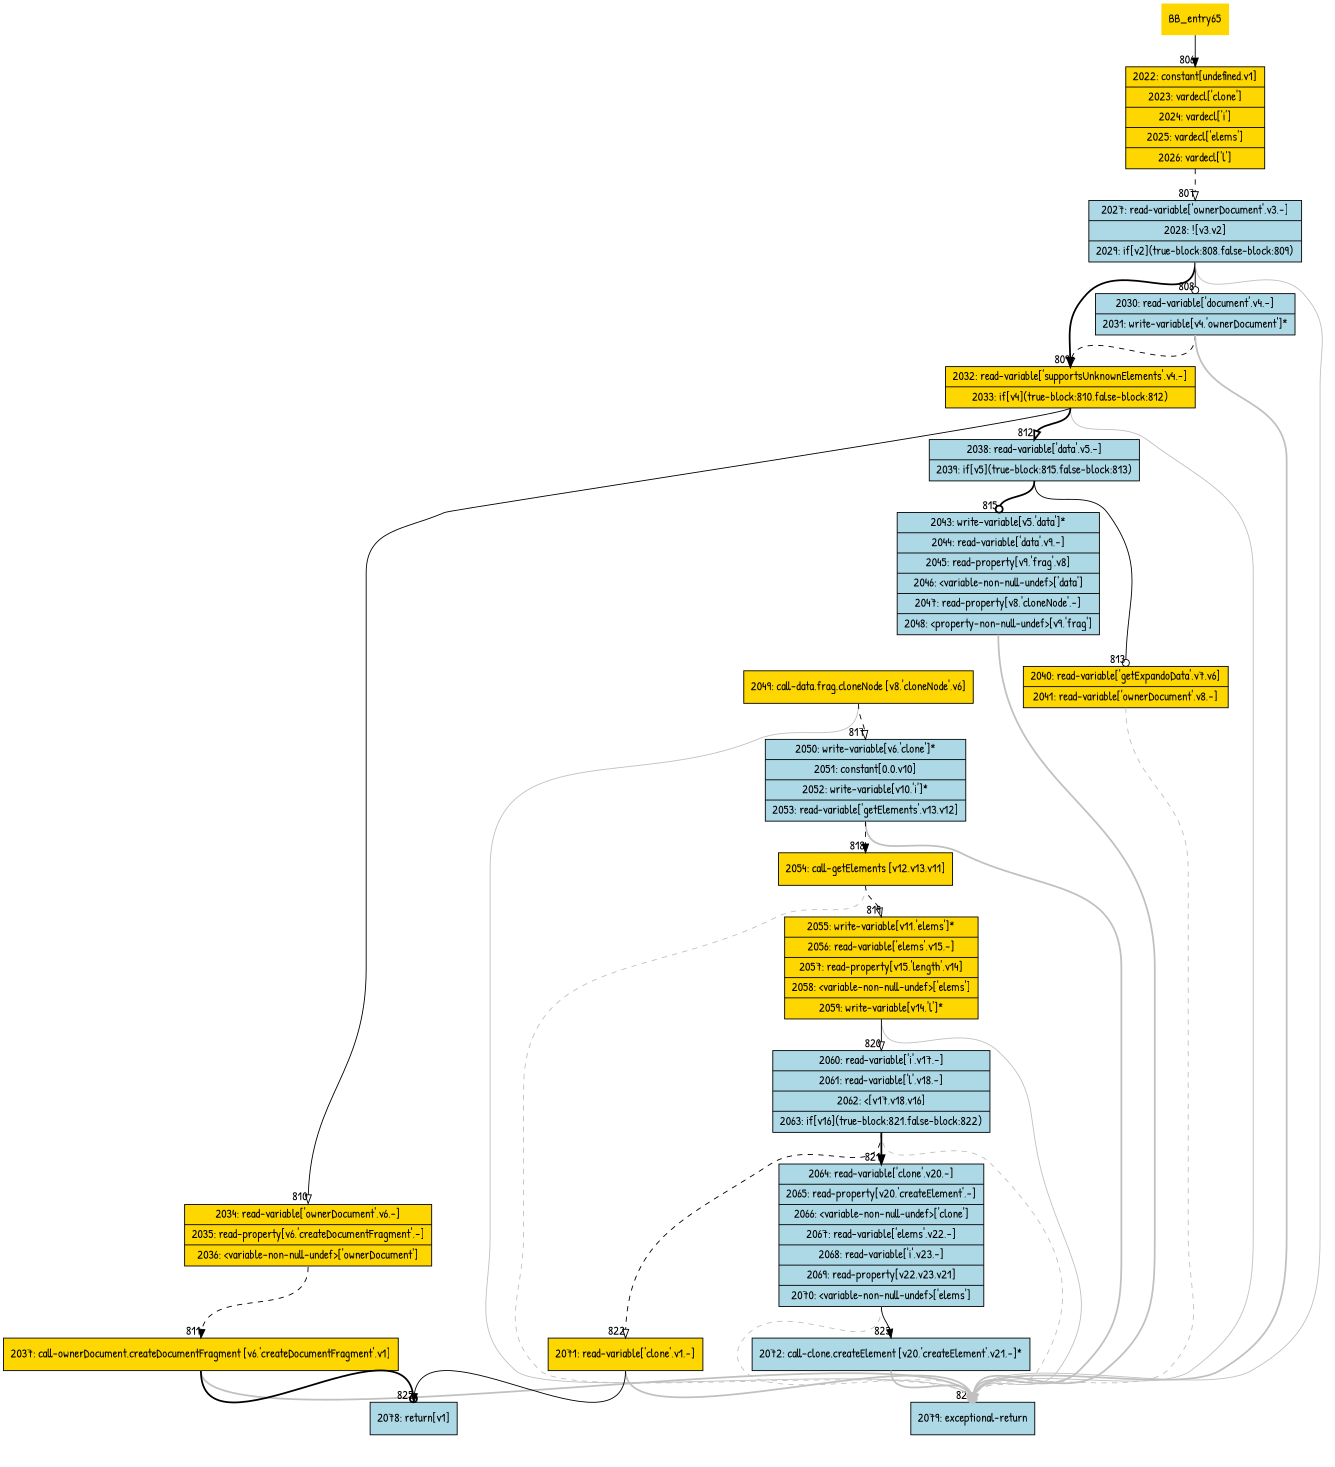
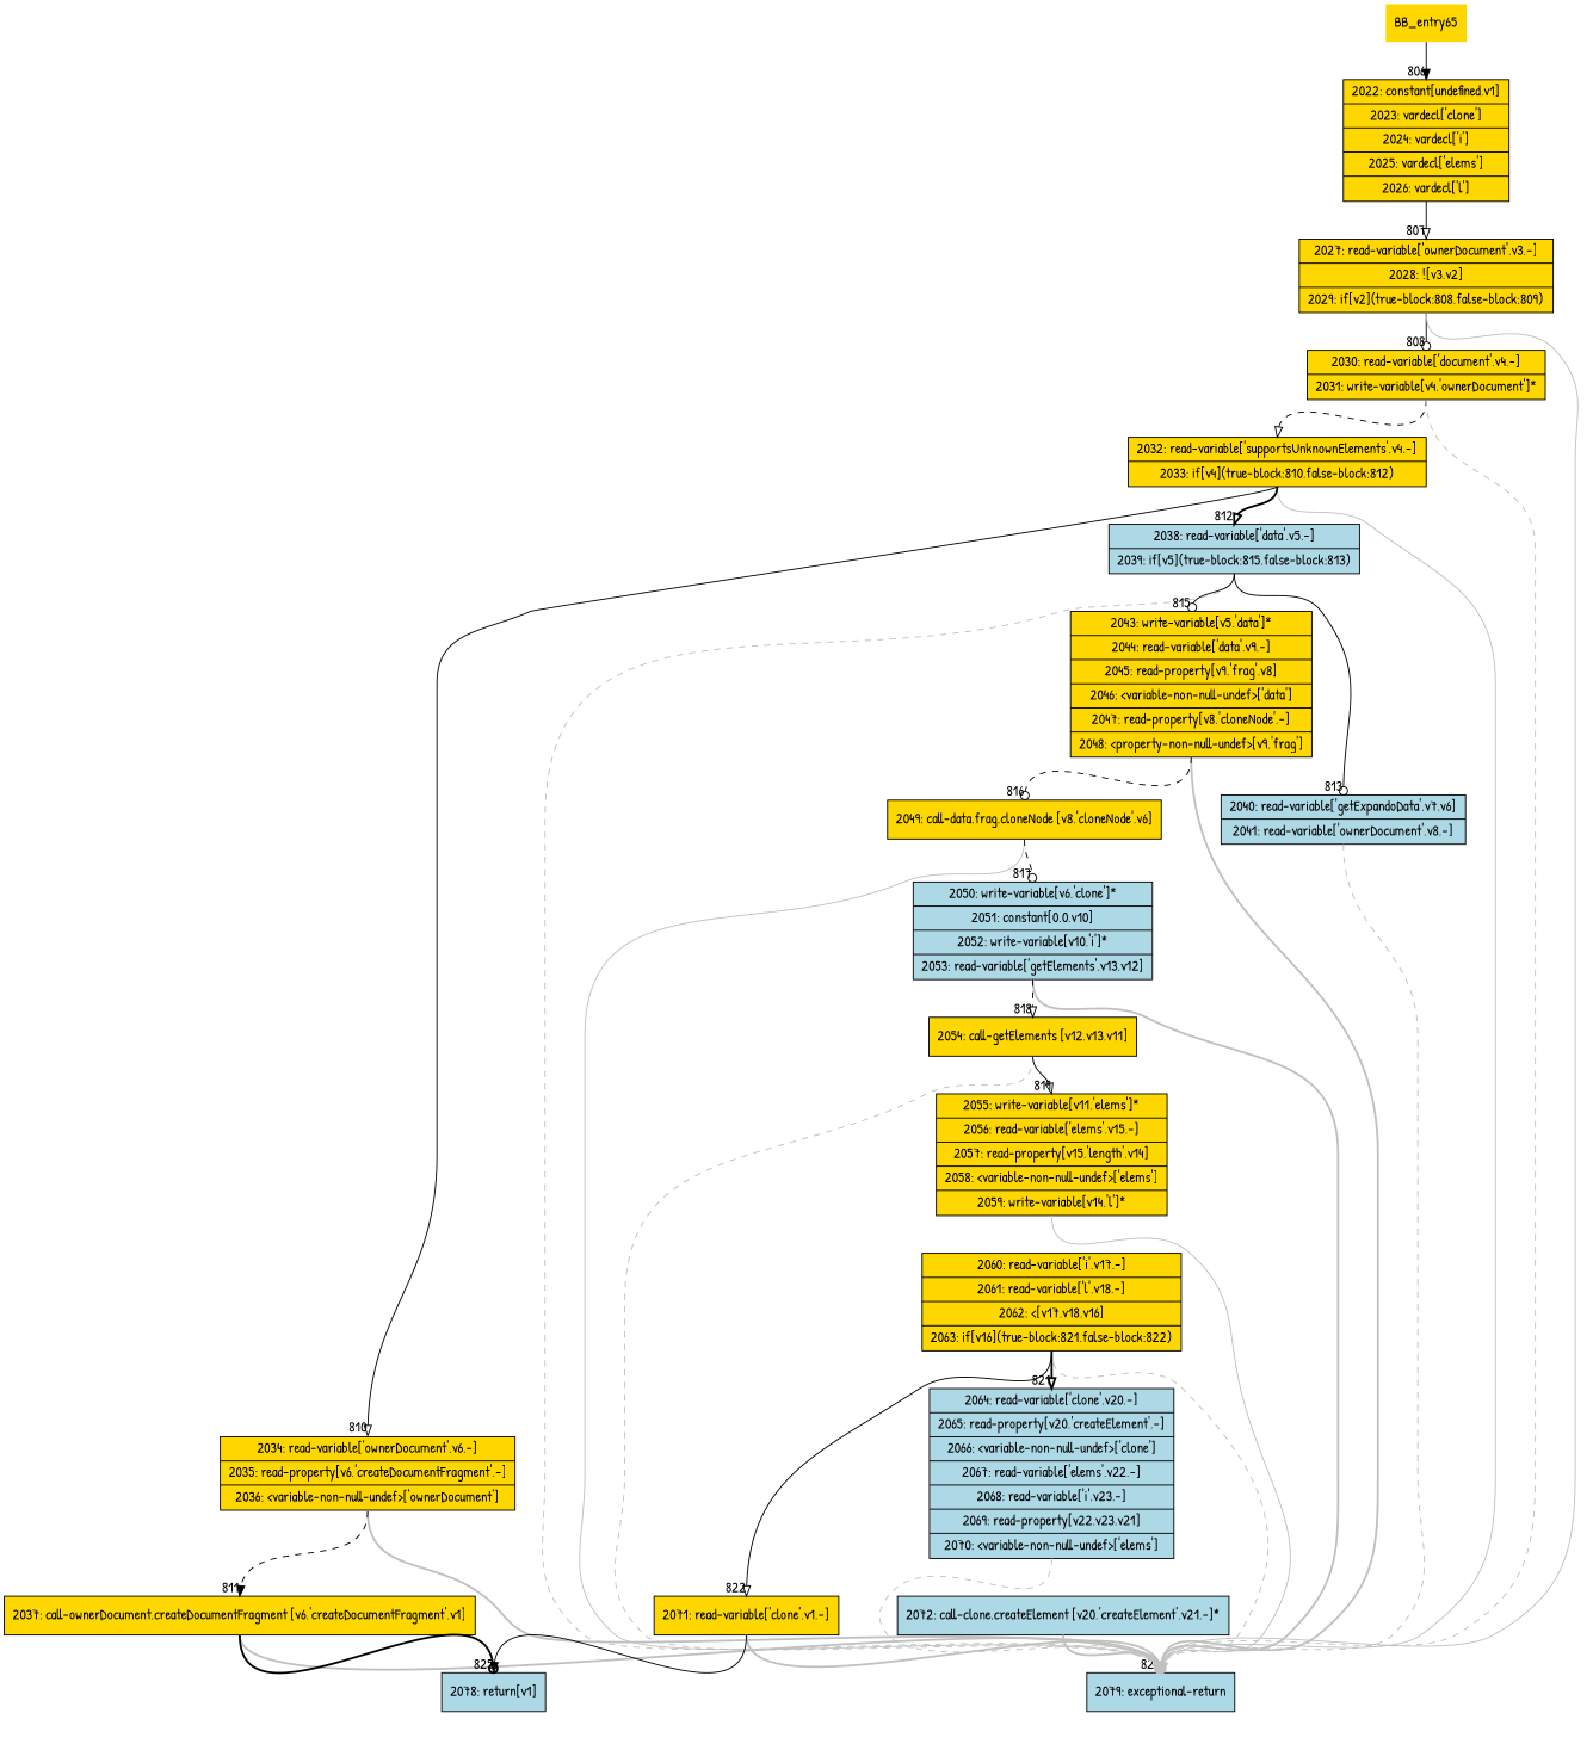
  digraph {
    fontname="Patrick Hand"
    rankdir=TD
    node [fillcolor=gold fontname="Patrick Hand" shape=record style=filled]
    edge [arrowhead=normal fontname="Patrick Hand" headport=n style=solid tailport=s]
    n1 [label=BB_entry65 shape=none]
    n2 [label="{2022: constant[undefined,v1]|2023: vardecl['clone']|2024: vardecl['i']|2025: vardecl['elems']|2026: vardecl['l']}"]
-   n3 [fillcolor=lightblue label="{2027: read-variable['ownerDocument',v3,-]|2028: ![v3,v2]|2029: if[v2](true-block:808,false-block:809)}"]
-   n4 [fillcolor=lightblue label="{2030: read-variable['document',v4,-]|2031: write-variable[v4,'ownerDocument']*}"]
+   n3 [label="{2027: read-variable['ownerDocument',v3,-]|2028: ![v3,v2]|2029: if[v2](true-block:808,false-block:809)}"]
+   n4 [label="{2030: read-variable['document',v4,-]|2031: write-variable[v4,'ownerDocument']*}"]
    n5 [label="{2032: read-variable['supportsUnknownElements',v4,-]|2033: if[v4](true-block:810,false-block:812)}"]
    n6 [fillcolor=lightblue label="{2079: exceptional-return}"]
    n7 [label="{2034: read-variable['ownerDocument',v6,-]|2035: read-property[v6,'createDocumentFragment',-]|2036: \<variable-non-null-undef\>['ownerDocument']}"]
    n8 [fillcolor=lightblue label="{2038: read-variable['data',v5,-]|2039: if[v5](true-block:815,false-block:813)}"]
    n9 [label="{2037: call-ownerDocument.createDocumentFragment [v6,'createDocumentFragment',v1]}"]
-   n10 [fillcolor=lightblue label="{2043: write-variable[v5,'data']*|2044: read-variable['data',v9,-]|2045: read-property[v9,'frag',v8]|2046: \<variable-non-null-undef\>['data']|2047: read-property[v8,'cloneNode',-]|2048: \<property-non-null-undef\>[v9,'frag']}"]
-   n11 [label="{2040: read-variable['getExpandoData',v7,v6]|2041: read-variable['ownerDocument',v8,-]}"]
+   n10 [label="{2043: write-variable[v5,'data']*|2044: read-variable['data',v9,-]|2045: read-property[v9,'frag',v8]|2046: \<variable-non-null-undef\>['data']|2047: read-property[v8,'cloneNode',-]|2048: \<property-non-null-undef\>[v9,'frag']}"]
+   n11 [fillcolor=lightblue label="{2040: read-variable['getExpandoData',v7,v6]|2041: read-variable['ownerDocument',v8,-]}"]
    n12 [fillcolor=lightblue label="{2078: return[v1]}"]
    n13 [label="{2049: call-data.frag.cloneNode [v8,'cloneNode',v6]}"]
    n14 [fillcolor=lightblue label="{2050: write-variable[v6,'clone']*|2051: constant[0.0,v10]|2052: write-variable[v10,'i']*|2053: read-variable['getElements',v13,v12]}"]
    n15 [label="{2054: call-getElements [v12,v13,v11]}"]
    n16 [label="{2055: write-variable[v11,'elems']*|2056: read-variable['elems',v15,-]|2057: read-property[v15,'length',v14]|2058: \<variable-non-null-undef\>['elems']|2059: write-variable[v14,'l']*}"]
-   n17 [fillcolor=lightblue label="{2060: read-variable['i',v17,-]|2061: read-variable['l',v18,-]|2062: \<[v17,v18,v16]|2063: if[v16](true-block:821,false-block:822)}"]
+   n17 [label="{2060: read-variable['i',v17,-]|2061: read-variable['l',v18,-]|2062: \<[v17,v18,v16]|2063: if[v16](true-block:821,false-block:822)}"]
    n18 [fillcolor=lightblue label="{2064: read-variable['clone',v20,-]|2065: read-property[v20,'createElement',-]|2066: \<variable-non-null-undef\>['clone']|2067: read-variable['elems',v22,-]|2068: read-variable['i',v23,-]|2069: read-property[v22,v23,v21]|2070: \<variable-non-null-undef\>['elems']}"]
    n19 [label="{2071: read-variable['clone',v1,-]}"]
    n20 [fillcolor=lightblue label="{2072: call-clone.createElement [v20,'createElement',v21,-]*}"]
    n1 -> n2 [headlabel="    806"]
-   n2 -> n3 [arrowhead=onormal headlabel="      807" style=dashed]
+   n2 -> n3 [arrowhead=onormal headlabel="      807"]
    n3 -> n4 [arrowhead=odot headlabel="      808"]
-   n3 -> n5 [headlabel="      809" style=bold]
    n3 -> n6 [color=gray headlabel="      826"]
    n4 -> n5 [arrowhead=onormal style=dashed]
-   n4 -> n6 [color=gray style=bold]
+   n4 -> n6 [color=gray style=dashed]
    n5 -> n6 [arrowhead=odot color=gray]
    n5 -> n7 [arrowhead=onormal headlabel="      810"]
    n5 -> n8 [arrowhead=onormal headlabel="      812" style=bold]
+   n7 -> n6 [arrowhead=odot color=gray style=bold]
    n7 -> n9 [headlabel="      811" style=dashed]
-   n8 -> n10 [arrowhead=odot headlabel="      815" style=bold]
+   n8 -> n6 [arrowhead=onormal color=gray style=dashed]
+   n8 -> n10 [arrowhead=odot headlabel="      815"]
    n8 -> n11 [arrowhead=odot headlabel="      813"]
    n9 -> n6 [arrowhead=odot color=gray style=bold]
    n9 -> n12 [arrowhead=odot headlabel="      825" style=bold]
    n10 -> n6 [color=gray style=bold]
+   n10 -> n13 [arrowhead=odot headlabel="      816" style=dashed]
    n11 -> n6 [color=gray style=dashed]
    n13 -> n6 [arrowhead=onormal color=gray]
-   n13 -> n14 [arrowhead=onormal headlabel="      817" style=dashed]
+   n13 -> n14 [arrowhead=odot headlabel="      817" style=dashed]
    n14 -> n6 [arrowhead=odot color=gray style=bold]
-   n14 -> n15 [headlabel="      818" style=dashed]
+   n14 -> n15 [arrowhead=onormal headlabel="      818" style=dashed]
    n15 -> n6 [arrowhead=odot color=gray style=dashed]
-   n15 -> n16 [arrowhead=onormal headlabel="      819" style=dashed]
+   n15 -> n16 [arrowhead=onormal headlabel="      819"]
    n16 -> n6 [arrowhead=onormal color=gray]
-   n16 -> n17 [arrowhead=onormal headlabel="      820"]
    n17 -> n6 [color=gray style=dashed]
-   n17 -> n18 [headlabel="      821" style=bold]
-   n17 -> n19 [arrowhead=onormal headlabel="      822" style=dashed]
+   n17 -> n18 [arrowhead=onormal headlabel="      821" style=bold]
+   n17 -> n19 [arrowhead=onormal headlabel="      822"]
    n18 -> n6 [arrowhead=odot color=gray style=dashed]
-   n18 -> n20 [headlabel="      823"]
    n19 -> n6 [color=gray style=bold]
    n19 -> n12
    n20 -> n6 [color=gray style=bold]
  }
